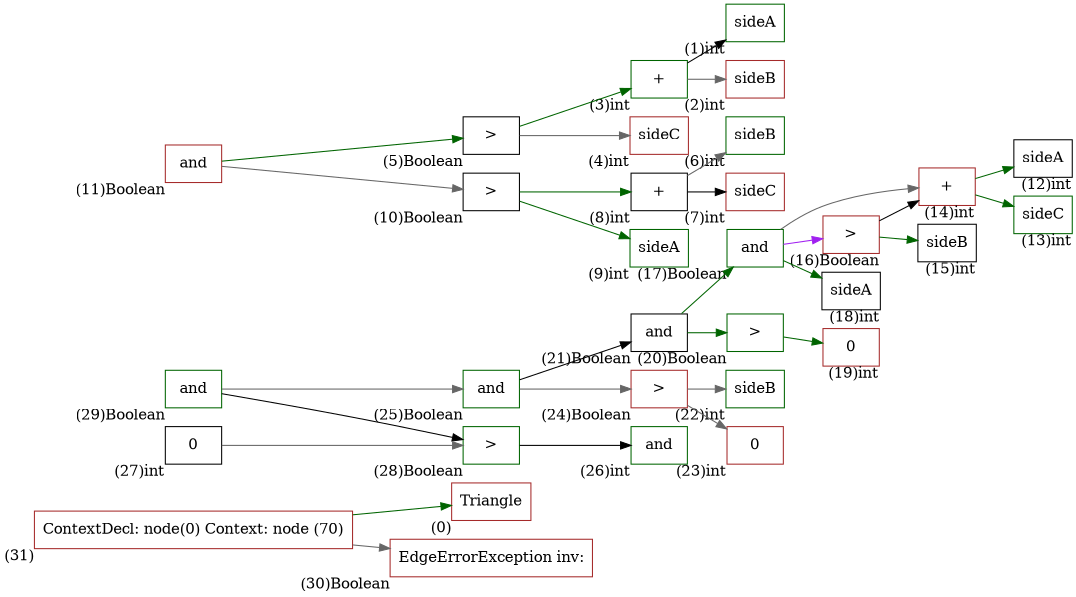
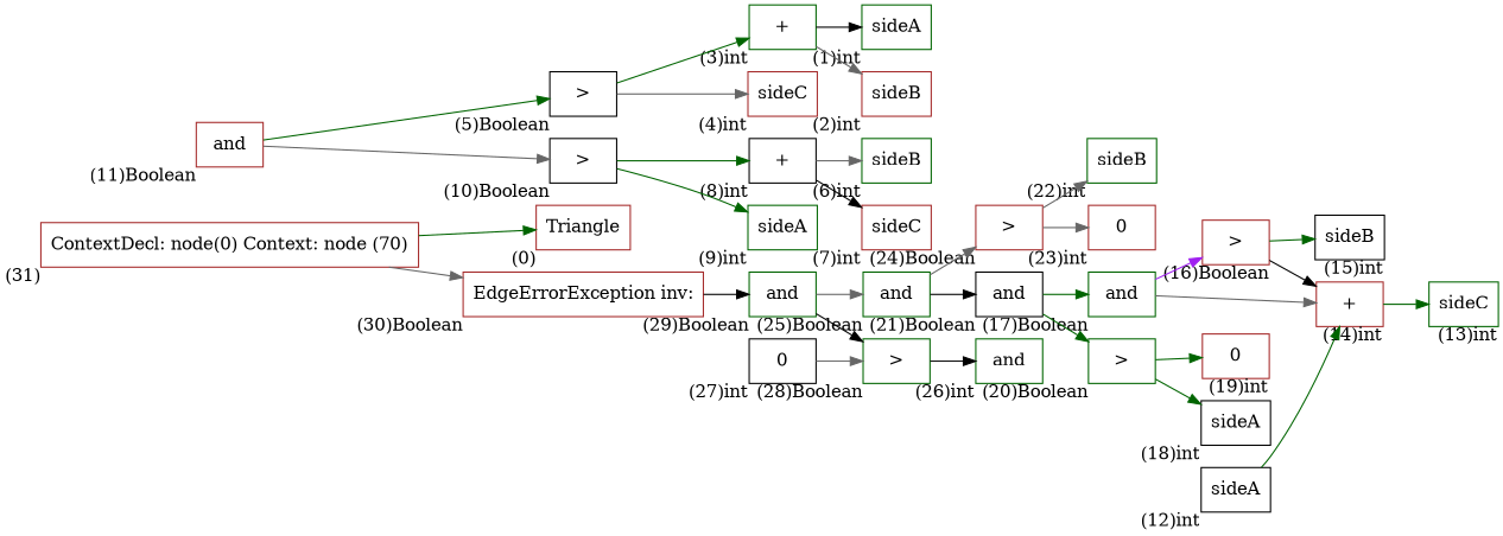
  digraph {
    rankdir=LR
    node [color=brown shape=box]
    edge [color=darkgreen]
    n1 [label="ContextDecl: node(0) Context: node (70)" xlabel="(31)"]
    n2 [label=Triangle xlabel="(0)"]
    n3 [label="EdgeErrorException inv:" xlabel="(30)Boolean"]
    n4 [color=darkgreen label=and xlabel="(29)Boolean"]
    n5 [color=darkgreen label=and xlabel="(25)Boolean"]
    n6 [color=darkgreen label=">" xlabel="(28)Boolean"]
    n7 [color=black label=and xlabel="(21)Boolean"]
    n8 [label=">" xlabel="(24)Boolean"]
    n9 [color=darkgreen label=and xlabel="(26)int"]
    n10 [color=darkgreen label=and xlabel="(17)Boolean"]
    n11 [color=darkgreen label=">" xlabel="(20)Boolean"]
    n12 [color=darkgreen label=sideB xlabel="(22)int"]
    n13 [label=0 xlabel="(23)int"]
    n14 [color=black label=0 xlabel="(27)int"]
    n15 [label=">" xlabel="(16)Boolean"]
    n16 [label="+" xlabel="(14)int"]
    n17 [color=black label=sideA xlabel="(18)int"]
    n18 [label=0 xlabel="(19)int"]
    n19 [label=and xlabel="(11)Boolean"]
    n20 [color=black label=">" xlabel="(5)Boolean"]
    n21 [color=black label=">" xlabel="(10)Boolean"]
    n22 [color=black label=sideB xlabel="(15)int"]
    n23 [color=darkgreen label="+" xlabel="(3)int"]
    n24 [label=sideC xlabel="(4)int"]
    n25 [color=black label="+" xlabel="(8)int"]
    n26 [color=darkgreen label=sideA xlabel="(9)int"]
    n27 [color=black label=sideA xlabel="(12)int"]
    n28 [color=darkgreen label=sideC xlabel="(13)int"]
    n29 [color=darkgreen label=sideA xlabel="(1)int"]
    n30 [label=sideB xlabel="(2)int"]
    n31 [color=darkgreen label=sideB xlabel="(6)int"]
    n32 [label=sideC xlabel="(7)int"]
    n1 -> n2
    n1 -> n3 [color=gray40]
+   n3 -> n4 [color=black]
    n4 -> n5 [color=gray40]
    n4 -> n6 [color=black]
    n5 -> n7 [color=black]
    n5 -> n8 [color=gray40]
    n6 -> n9 [color=black]
    n7 -> n10
    n7 -> n11
    n8 -> n12 [color=gray40]
    n8 -> n13 [color=gray40]
    n10 -> n15 [color=purple]
    n10 -> n16 [color=gray40]
-   n10 -> n17
+   n11 -> n17
    n11 -> n18
    n14 -> n6 [color=gray40]
    n15 -> n16 [color=black]
    n15 -> n22
-   n16 -> n27
+   n27 -> n16
    n16 -> n28
    n19 -> n20
    n19 -> n21 [color=gray40]
    n20 -> n23
    n20 -> n24 [color=gray40]
    n21 -> n25
    n21 -> n26
    n23 -> n29 [color=black]
    n23 -> n30 [color=gray40]
    n25 -> n31 [color=gray40]
    n25 -> n32 [color=black]
  }
